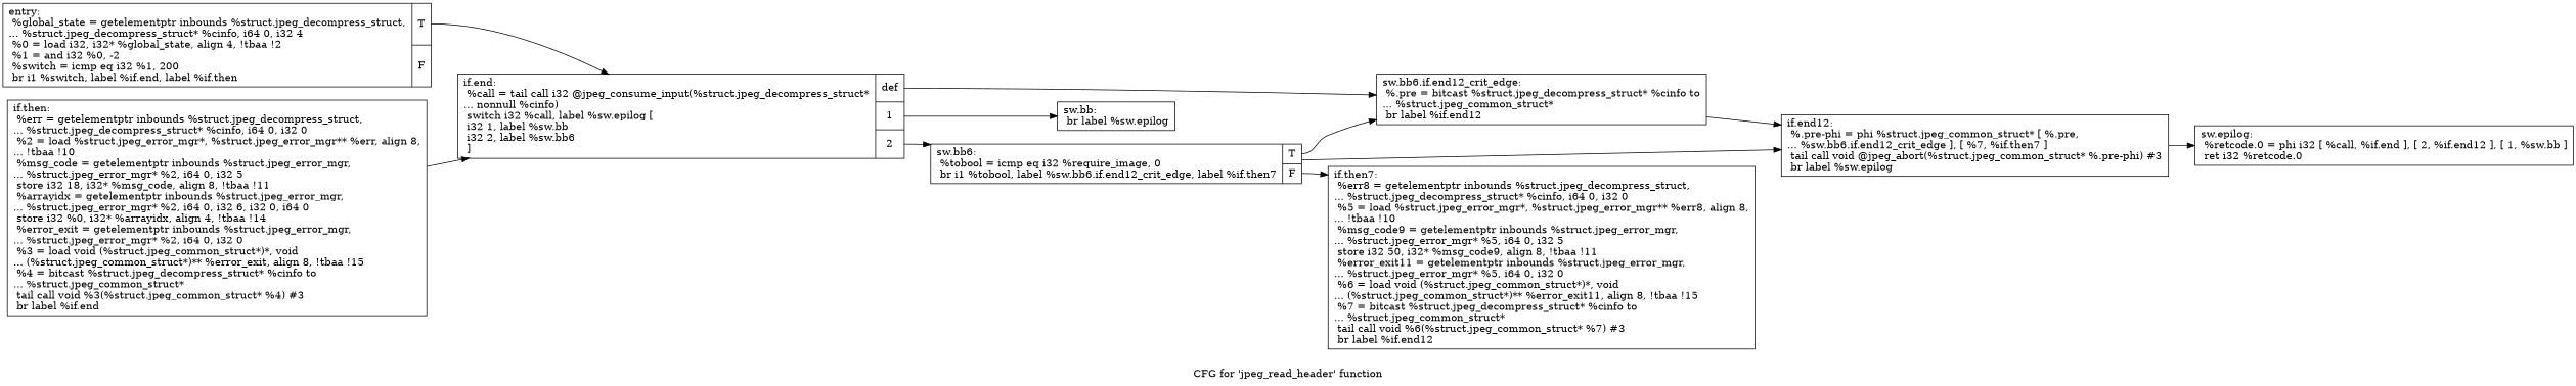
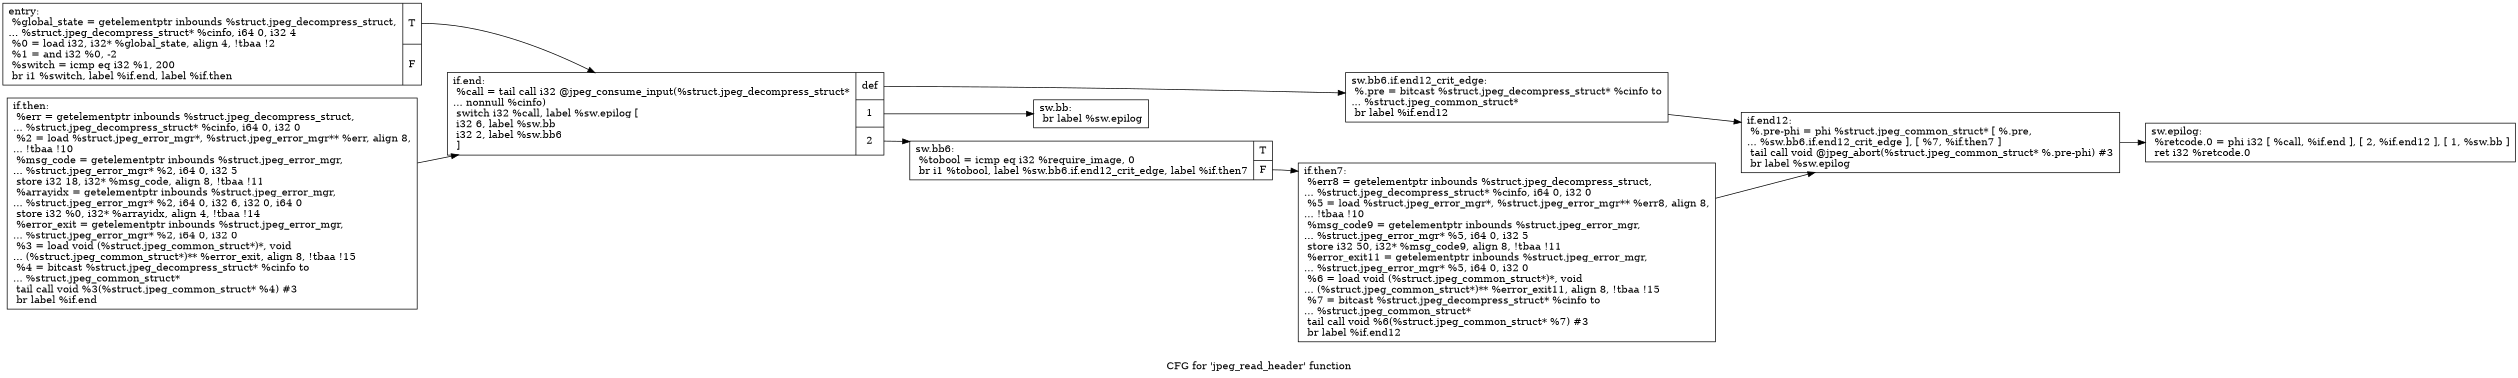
  digraph {
    label="CFG for 'jpeg_read_header' function"
    rankdir=LR
    node [shape=record]
    n1 [label="{entry:\l  %global_state = getelementptr inbounds %struct.jpeg_decompress_struct,\l... %struct.jpeg_decompress_struct* %cinfo, i64 0, i32 4\l  %0 = load i32, i32* %global_state, align 4, !tbaa !2\l  %1 = and i32 %0, -2\l  %switch = icmp eq i32 %1, 200\l  br i1 %switch, label %if.end, label %if.then\l|{<s0>T|<s1>F}}"]
-   n2 [label="{if.end:                                           \l  %call = tail call i32 @jpeg_consume_input(%struct.jpeg_decompress_struct*\l... nonnull %cinfo)\l  switch i32 %call, label %sw.epilog [\l    i32 1, label %sw.bb\l    i32 2, label %sw.bb6\l  ]\l|{<s0>def|<s1>1|<s2>2}}"]
+   n2 [label="{if.end:                                           \l  %call = tail call i32 @jpeg_consume_input(%struct.jpeg_decompress_struct*\l... nonnull %cinfo)\l  switch i32 %call, label %sw.epilog [\l    i32 6, label %sw.bb\l    i32 2, label %sw.bb6\l  ]\l|{<s0>def|<s1>1|<s2>2}}"]
    n3 [label="{sw.bb:                                            \l  br label %sw.epilog\l}"]
    n4 [label="{sw.bb6:                                           \l  %tobool = icmp eq i32 %require_image, 0\l  br i1 %tobool, label %sw.bb6.if.end12_crit_edge, label %if.then7\l|{<s0>T|<s1>F}}"]
    n5 [label="{sw.bb6.if.end12_crit_edge:                        \l  %.pre = bitcast %struct.jpeg_decompress_struct* %cinfo to\l... %struct.jpeg_common_struct*\l  br label %if.end12\l}"]
    n6 [label="{if.then:                                          \l  %err = getelementptr inbounds %struct.jpeg_decompress_struct,\l... %struct.jpeg_decompress_struct* %cinfo, i64 0, i32 0\l  %2 = load %struct.jpeg_error_mgr*, %struct.jpeg_error_mgr** %err, align 8,\l... !tbaa !10\l  %msg_code = getelementptr inbounds %struct.jpeg_error_mgr,\l... %struct.jpeg_error_mgr* %2, i64 0, i32 5\l  store i32 18, i32* %msg_code, align 8, !tbaa !11\l  %arrayidx = getelementptr inbounds %struct.jpeg_error_mgr,\l... %struct.jpeg_error_mgr* %2, i64 0, i32 6, i32 0, i64 0\l  store i32 %0, i32* %arrayidx, align 4, !tbaa !14\l  %error_exit = getelementptr inbounds %struct.jpeg_error_mgr,\l... %struct.jpeg_error_mgr* %2, i64 0, i32 0\l  %3 = load void (%struct.jpeg_common_struct*)*, void\l... (%struct.jpeg_common_struct*)** %error_exit, align 8, !tbaa !15\l  %4 = bitcast %struct.jpeg_decompress_struct* %cinfo to\l... %struct.jpeg_common_struct*\l  tail call void %3(%struct.jpeg_common_struct* %4) #3\l  br label %if.end\l}"]
    n7 [label="{sw.epilog:                                        \l  %retcode.0 = phi i32 [ %call, %if.end ], [ 2, %if.end12 ], [ 1, %sw.bb ]\l  ret i32 %retcode.0\l}"]
    n8 [label="{if.then7:                                         \l  %err8 = getelementptr inbounds %struct.jpeg_decompress_struct,\l... %struct.jpeg_decompress_struct* %cinfo, i64 0, i32 0\l  %5 = load %struct.jpeg_error_mgr*, %struct.jpeg_error_mgr** %err8, align 8,\l... !tbaa !10\l  %msg_code9 = getelementptr inbounds %struct.jpeg_error_mgr,\l... %struct.jpeg_error_mgr* %5, i64 0, i32 5\l  store i32 50, i32* %msg_code9, align 8, !tbaa !11\l  %error_exit11 = getelementptr inbounds %struct.jpeg_error_mgr,\l... %struct.jpeg_error_mgr* %5, i64 0, i32 0\l  %6 = load void (%struct.jpeg_common_struct*)*, void\l... (%struct.jpeg_common_struct*)** %error_exit11, align 8, !tbaa !15\l  %7 = bitcast %struct.jpeg_decompress_struct* %cinfo to\l... %struct.jpeg_common_struct*\l  tail call void %6(%struct.jpeg_common_struct* %7) #3\l  br label %if.end12\l}"]
    n9 [label="{if.end12:                                         \l  %.pre-phi = phi %struct.jpeg_common_struct* [ %.pre,\l... %sw.bb6.if.end12_crit_edge ], [ %7, %if.then7 ]\l  tail call void @jpeg_abort(%struct.jpeg_common_struct* %.pre-phi) #3\l  br label %sw.epilog\l}"]
    n1 -> n2 [tailport=s0]
    n2 -> n3 [tailport=s1]
    n2 -> n4 [tailport=s2]
    n2 -> n5 [tailport=s0]
-   n4 -> n5 [tailport=s0]
    n4 -> n8 [tailport=s1]
    n5 -> n9
    n6 -> n2
-   n4 -> n9
+   n8 -> n9
    n9 -> n7
  }
